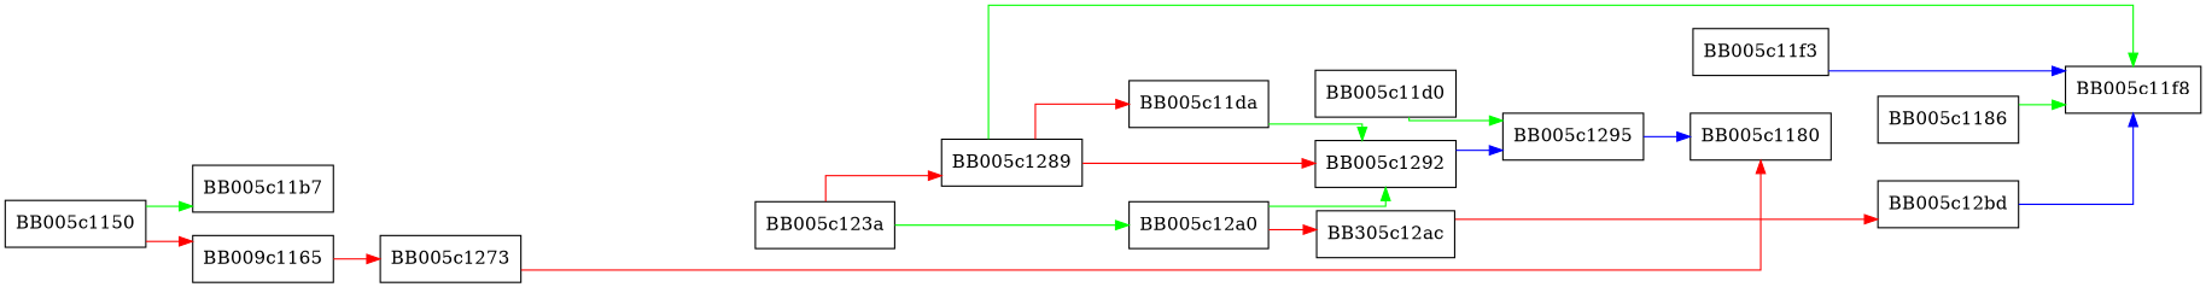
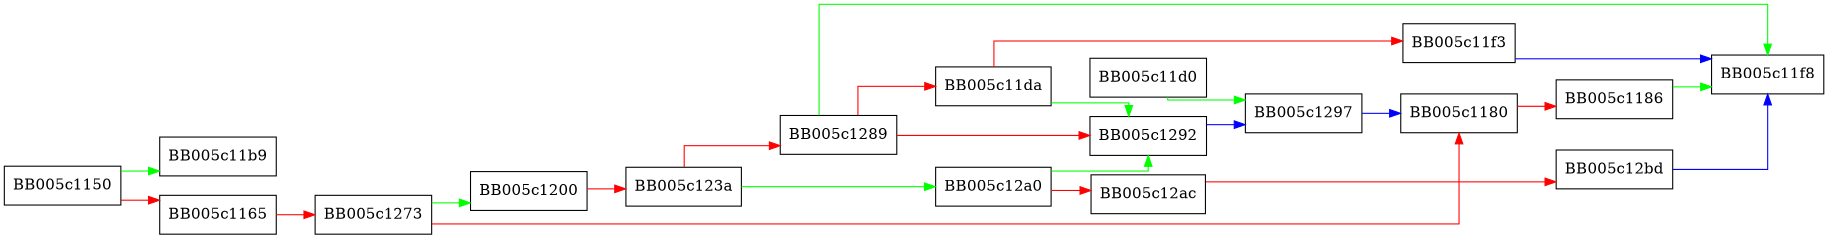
  digraph {
    rankdir=LR
    splines=ortho
    node [shape=box]
    edge [color=red]
    BB005c1150
-   BB005c11b9 [label=BB005c11b7]
-   BB005c1165 [label=BB009c1165]
+   BB005c11b9
+   BB005c1165
    n4 [label=BB005c1273]
    BB005c1186
    BB005c11f8
+   BB005c1200
    BB005c1180
    BB005c123a
    BB005c11d0
-   BB005c1297 [label=BB005c1295]
+   BB005c1297
    BB005c12a0
    BB005c1289
    BB005c11da
    BB005c1292
    BB005c11f3
-   BB005c12ac [label=BB305c12ac]
+   BB005c12ac
    BB005c12bd
    BB005c1150 -> BB005c11b9 [color=green]
    BB005c1150 -> BB005c1165
    BB005c1165 -> n4
+   n4 -> BB005c1200 [color=green]
    n4 -> BB005c1180
    BB005c1186 -> BB005c11f8 [color=green]
+   BB005c1200 -> BB005c123a
+   BB005c1180 -> BB005c1186
    BB005c123a -> BB005c12a0 [color=green]
    BB005c123a -> BB005c1289
    BB005c11d0 -> BB005c1297 [color=green]
    BB005c1297 -> BB005c1180 [color=blue]
    BB005c12a0 -> BB005c1292 [color=green]
    BB005c12a0 -> BB005c12ac
    BB005c1289 -> BB005c11f8 [color=green]
    BB005c1289 -> BB005c11da
    BB005c1289 -> BB005c1292
    BB005c11da -> BB005c1292 [color=green]
+   BB005c11da -> BB005c11f3
    BB005c1292 -> BB005c1297 [color=blue]
    BB005c11f3 -> BB005c11f8 [color=blue]
    BB005c12ac -> BB005c12bd
    BB005c12bd -> BB005c11f8 [color=blue]
  }
